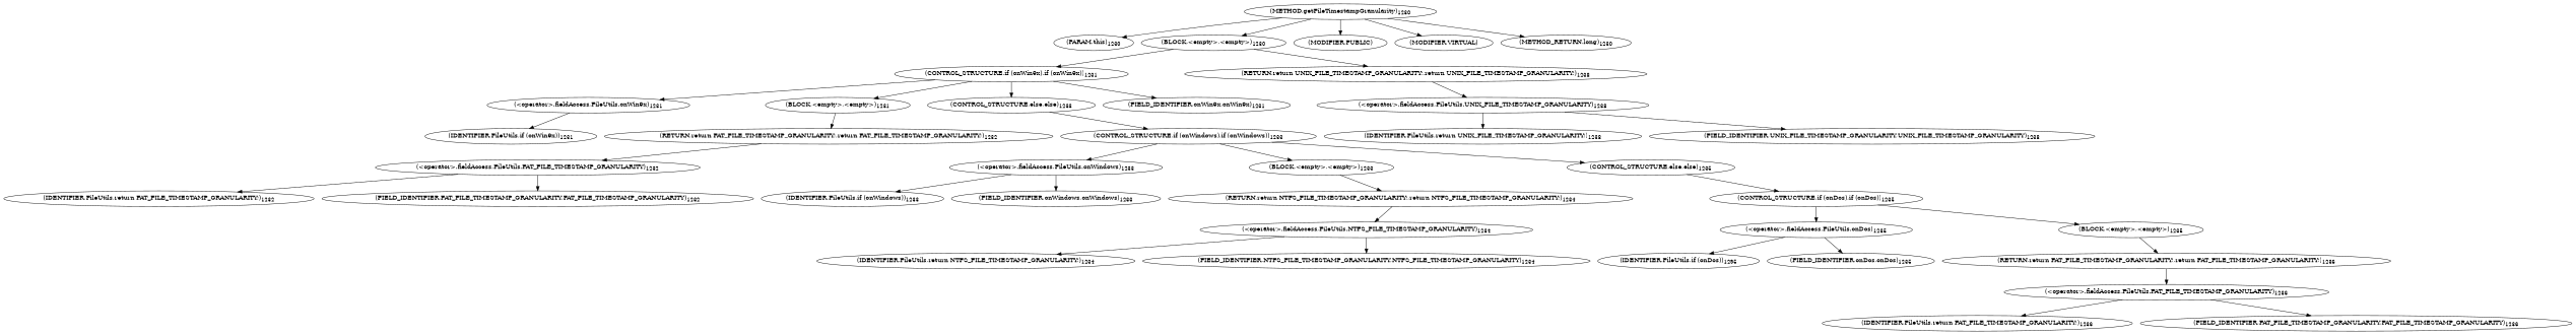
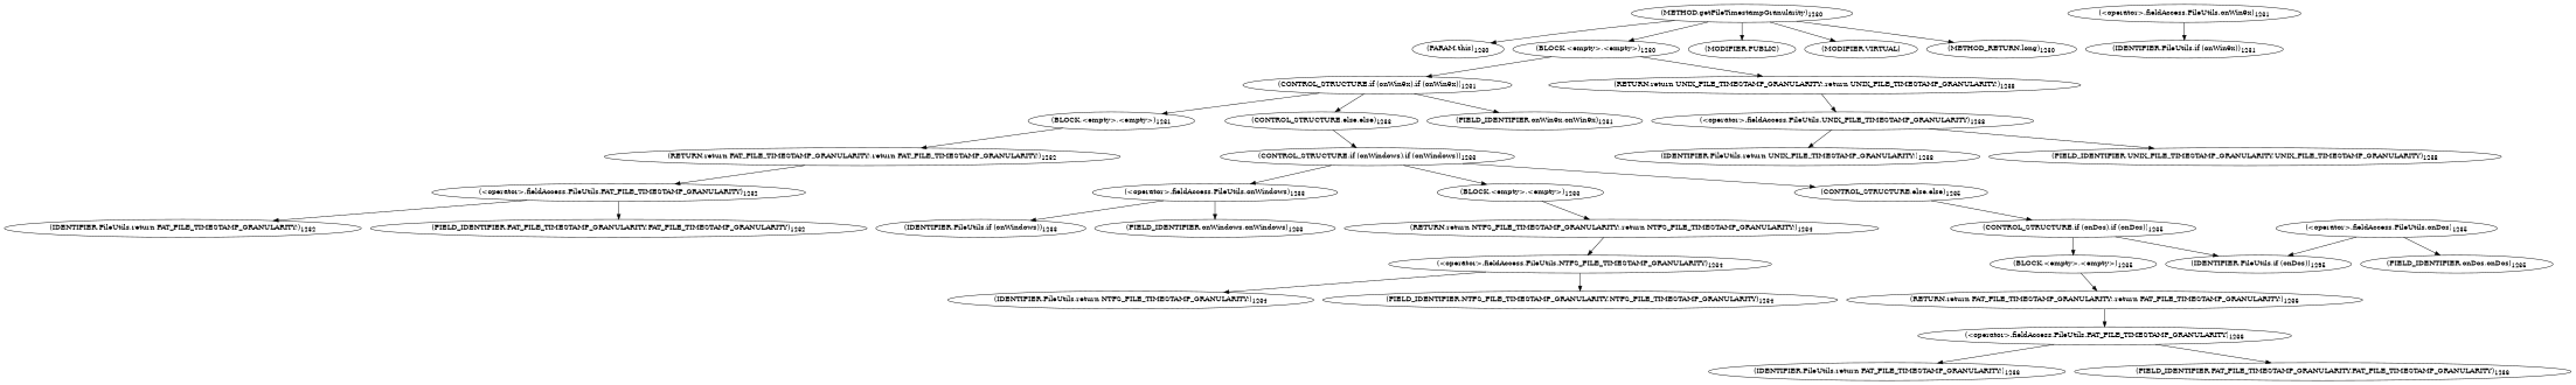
  digraph {
    n1 [label=<(METHOD,getFileTimestampGranularity)<SUB>1230</SUB>>]
    n2 [label=<(PARAM,this)<SUB>1230</SUB>>]
    n3 [label=<(BLOCK,&lt;empty&gt;,&lt;empty&gt;)<SUB>1230</SUB>>]
    n4 [label=<(MODIFIER,PUBLIC)>]
    n5 [label=<(MODIFIER,VIRTUAL)>]
    n6 [label=<(METHOD_RETURN,long)<SUB>1230</SUB>>]
    n7 [label=<(CONTROL_STRUCTURE,if (onWin9x),if (onWin9x))<SUB>1231</SUB>>]
    n8 [label=<(RETURN,return UNIX_FILE_TIMESTAMP_GRANULARITY;,return UNIX_FILE_TIMESTAMP_GRANULARITY;)<SUB>1238</SUB>>]
    n9 [label=<(&lt;operator&gt;.fieldAccess,FileUtils.onWin9x)<SUB>1231</SUB>>]
    n10 [label=<(BLOCK,&lt;empty&gt;,&lt;empty&gt;)<SUB>1231</SUB>>]
    n11 [label=<(CONTROL_STRUCTURE,else,else)<SUB>1233</SUB>>]
    n12 [label=<(FIELD_IDENTIFIER,onWin9x,onWin9x)<SUB>1231</SUB>>]
    n13 [label=<(&lt;operator&gt;.fieldAccess,FileUtils.UNIX_FILE_TIMESTAMP_GRANULARITY)<SUB>1238</SUB>>]
    n14 [label=<(IDENTIFIER,FileUtils,if (onWin9x))<SUB>1231</SUB>>]
    n15 [label=<(RETURN,return FAT_FILE_TIMESTAMP_GRANULARITY;,return FAT_FILE_TIMESTAMP_GRANULARITY;)<SUB>1232</SUB>>]
    n16 [label=<(CONTROL_STRUCTURE,if (onWindows),if (onWindows))<SUB>1233</SUB>>]
    n17 [label=<(&lt;operator&gt;.fieldAccess,FileUtils.FAT_FILE_TIMESTAMP_GRANULARITY)<SUB>1232</SUB>>]
    n18 [label=<(IDENTIFIER,FileUtils,return FAT_FILE_TIMESTAMP_GRANULARITY;)<SUB>1232</SUB>>]
    n19 [label=<(FIELD_IDENTIFIER,FAT_FILE_TIMESTAMP_GRANULARITY,FAT_FILE_TIMESTAMP_GRANULARITY)<SUB>1232</SUB>>]
    n20 [label=<(&lt;operator&gt;.fieldAccess,FileUtils.onWindows)<SUB>1233</SUB>>]
    n21 [label=<(BLOCK,&lt;empty&gt;,&lt;empty&gt;)<SUB>1233</SUB>>]
    n22 [label=<(CONTROL_STRUCTURE,else,else)<SUB>1235</SUB>>]
    n23 [label=<(IDENTIFIER,FileUtils,if (onWindows))<SUB>1233</SUB>>]
    n24 [label=<(FIELD_IDENTIFIER,onWindows,onWindows)<SUB>1233</SUB>>]
    n25 [label=<(RETURN,return NTFS_FILE_TIMESTAMP_GRANULARITY;,return NTFS_FILE_TIMESTAMP_GRANULARITY;)<SUB>1234</SUB>>]
    n26 [label=<(CONTROL_STRUCTURE,if (onDos),if (onDos))<SUB>1235</SUB>>]
    n27 [label=<(&lt;operator&gt;.fieldAccess,FileUtils.NTFS_FILE_TIMESTAMP_GRANULARITY)<SUB>1234</SUB>>]
    n28 [label=<(IDENTIFIER,FileUtils,return NTFS_FILE_TIMESTAMP_GRANULARITY;)<SUB>1234</SUB>>]
    n29 [label=<(FIELD_IDENTIFIER,NTFS_FILE_TIMESTAMP_GRANULARITY,NTFS_FILE_TIMESTAMP_GRANULARITY)<SUB>1234</SUB>>]
    n30 [label=<(&lt;operator&gt;.fieldAccess,FileUtils.onDos)<SUB>1235</SUB>>]
    n31 [label=<(BLOCK,&lt;empty&gt;,&lt;empty&gt;)<SUB>1235</SUB>>]
    n32 [label=<(IDENTIFIER,FileUtils,if (onDos))<SUB>1295</SUB>>]
    n33 [label=<(FIELD_IDENTIFIER,onDos,onDos)<SUB>1235</SUB>>]
    n34 [label=<(RETURN,return FAT_FILE_TIMESTAMP_GRANULARITY;,return FAT_FILE_TIMESTAMP_GRANULARITY;)<SUB>1236</SUB>>]
    n35 [label=<(&lt;operator&gt;.fieldAccess,FileUtils.FAT_FILE_TIMESTAMP_GRANULARITY)<SUB>1236</SUB>>]
    n36 [label=<(IDENTIFIER,FileUtils,return FAT_FILE_TIMESTAMP_GRANULARITY;)<SUB>1236</SUB>>]
    n37 [label=<(FIELD_IDENTIFIER,FAT_FILE_TIMESTAMP_GRANULARITY,FAT_FILE_TIMESTAMP_GRANULARITY)<SUB>1236</SUB>>]
    n38 [label=<(IDENTIFIER,FileUtils,return UNIX_FILE_TIMESTAMP_GRANULARITY;)<SUB>1238</SUB>>]
    n39 [label=<(FIELD_IDENTIFIER,UNIX_FILE_TIMESTAMP_GRANULARITY,UNIX_FILE_TIMESTAMP_GRANULARITY)<SUB>1238</SUB>>]
    n1 -> n2
    n1 -> n3
    n1 -> n4
    n1 -> n5
    n1 -> n6
    n3 -> n7
    n3 -> n8
-   n7 -> n9
    n7 -> n10
    n7 -> n11
    n7 -> n12
    n8 -> n13
    n9 -> n14
    n10 -> n15
    n11 -> n16
    n13 -> n38
    n13 -> n39
    n15 -> n17
    n16 -> n20
    n16 -> n21
    n16 -> n22
    n17 -> n18
    n17 -> n19
    n20 -> n23
    n20 -> n24
    n21 -> n25
    n22 -> n26
    n25 -> n27
-   n26 -> n30
+   n26 -> n32
    n26 -> n31
    n27 -> n28
    n27 -> n29
    n30 -> n32
    n30 -> n33
    n31 -> n34
    n34 -> n35
    n35 -> n36
    n35 -> n37
  }
